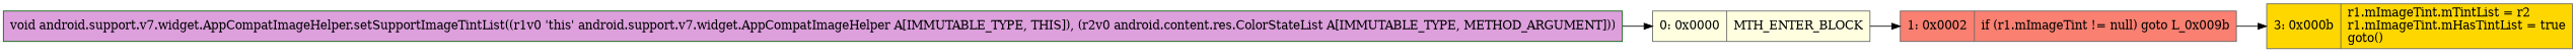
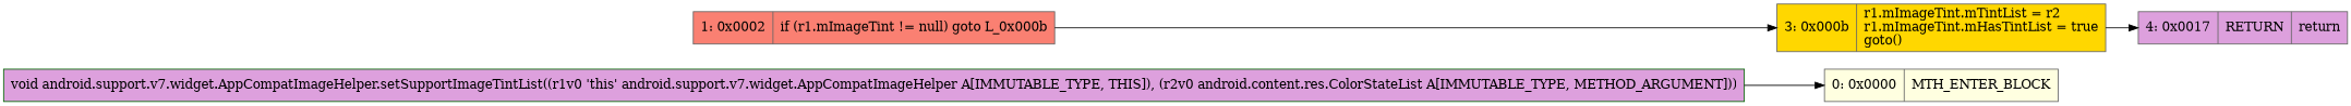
  digraph {
    rankdir=LR
    node [color=gray40 fillcolor=plum shape=record style=filled]
    n1 [fillcolor=lightyellow label="{0\:\ 0x0000|MTH_ENTER_BLOCK\l}"]
-   n2 [fillcolor=salmon label="{1\:\ 0x0002|if (r1.mImageTint != null) goto L_0x009b\l}"]
+   n2 [fillcolor=salmon label="{1\:\ 0x0002|if (r1.mImageTint != null) goto L_0x000b\l}"]
    n3 [fillcolor=gold label="{3\:\ 0x000b|r1.mImageTint.mTintList = r2\lr1.mImageTint.mHasTintList = true\lgoto()\l}"]
+   n4 [label="{4\:\ 0x0017|RETURN\l|return\l}"]
    n5 [color=darkgreen label="{void android.support.v7.widget.AppCompatImageHelper.setSupportImageTintList((r1v0 'this' android.support.v7.widget.AppCompatImageHelper A[IMMUTABLE_TYPE, THIS]), (r2v0 android.content.res.ColorStateList A[IMMUTABLE_TYPE, METHOD_ARGUMENT])) }"]
-   n1 -> n2
    n2 -> n3
+   n3 -> n4
    n5 -> n1
  }
